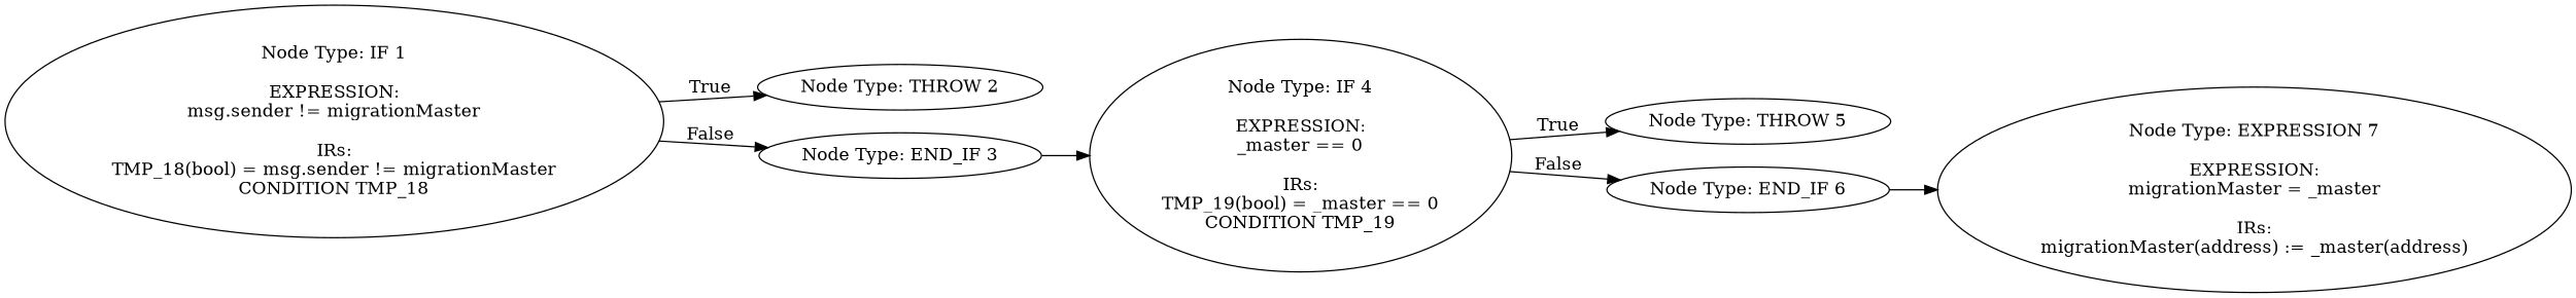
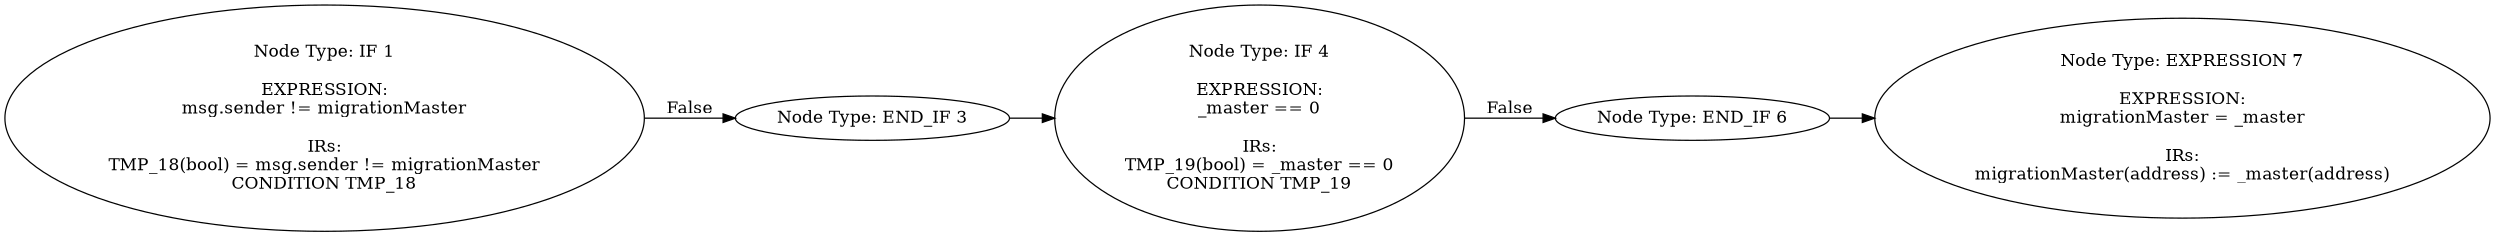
  digraph {
    fontname="DejaVu Serif"
    rankdir=LR
    node [fontname="DejaVu Serif"]
    edge [fontname="DejaVu Serif"]
    n1 [label="Node Type: IF 1\n\nEXPRESSION:\nmsg.sender != migrationMaster\n\nIRs:\nTMP_18(bool) = msg.sender != migrationMaster\nCONDITION TMP_18"]
-   n2 [label="Node Type: THROW 2\n"]
    n3 [label="Node Type: END_IF 3\n"]
    n4 [label="Node Type: IF 4\n\nEXPRESSION:\n_master == 0\n\nIRs:\nTMP_19(bool) = _master == 0\nCONDITION TMP_19"]
-   n5 [label="Node Type: THROW 5\n"]
    n6 [label="Node Type: END_IF 6\n"]
    n7 [label="Node Type: EXPRESSION 7\n\nEXPRESSION:\nmigrationMaster = _master\n\nIRs:\nmigrationMaster(address) := _master(address)"]
-   n1 -> n2 [label=True]
    n1 -> n3 [label=False]
    n3 -> n4
-   n4 -> n5 [label=True]
    n4 -> n6 [label=False]
    n6 -> n7
  }
